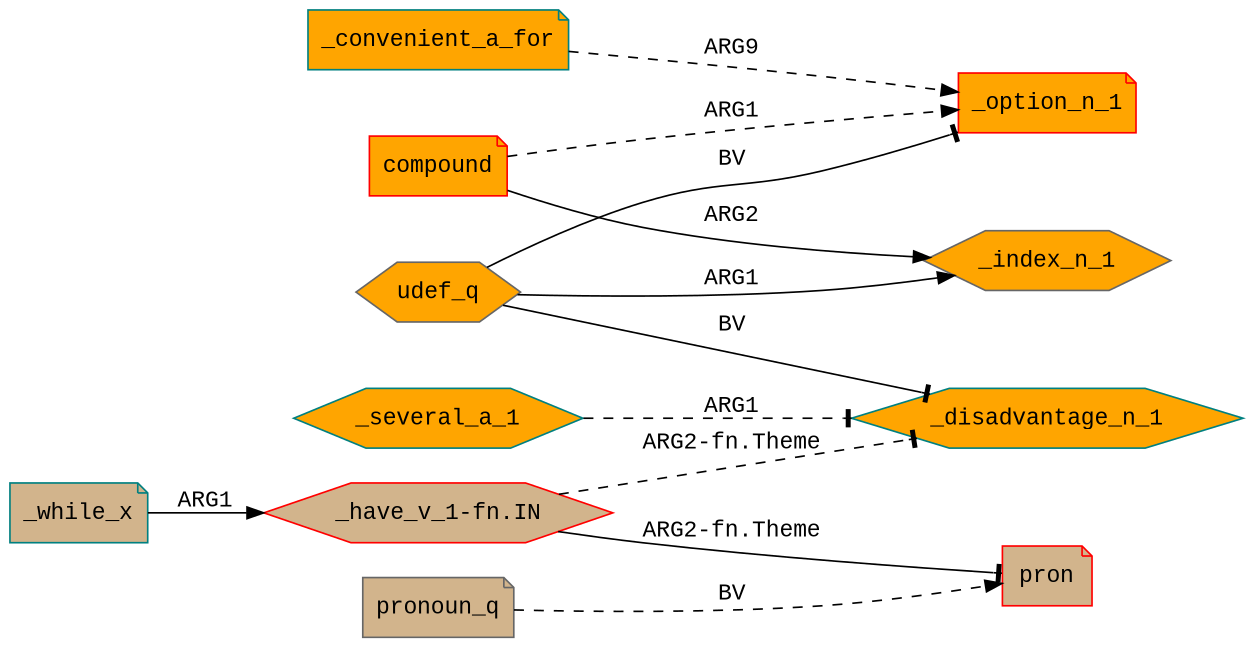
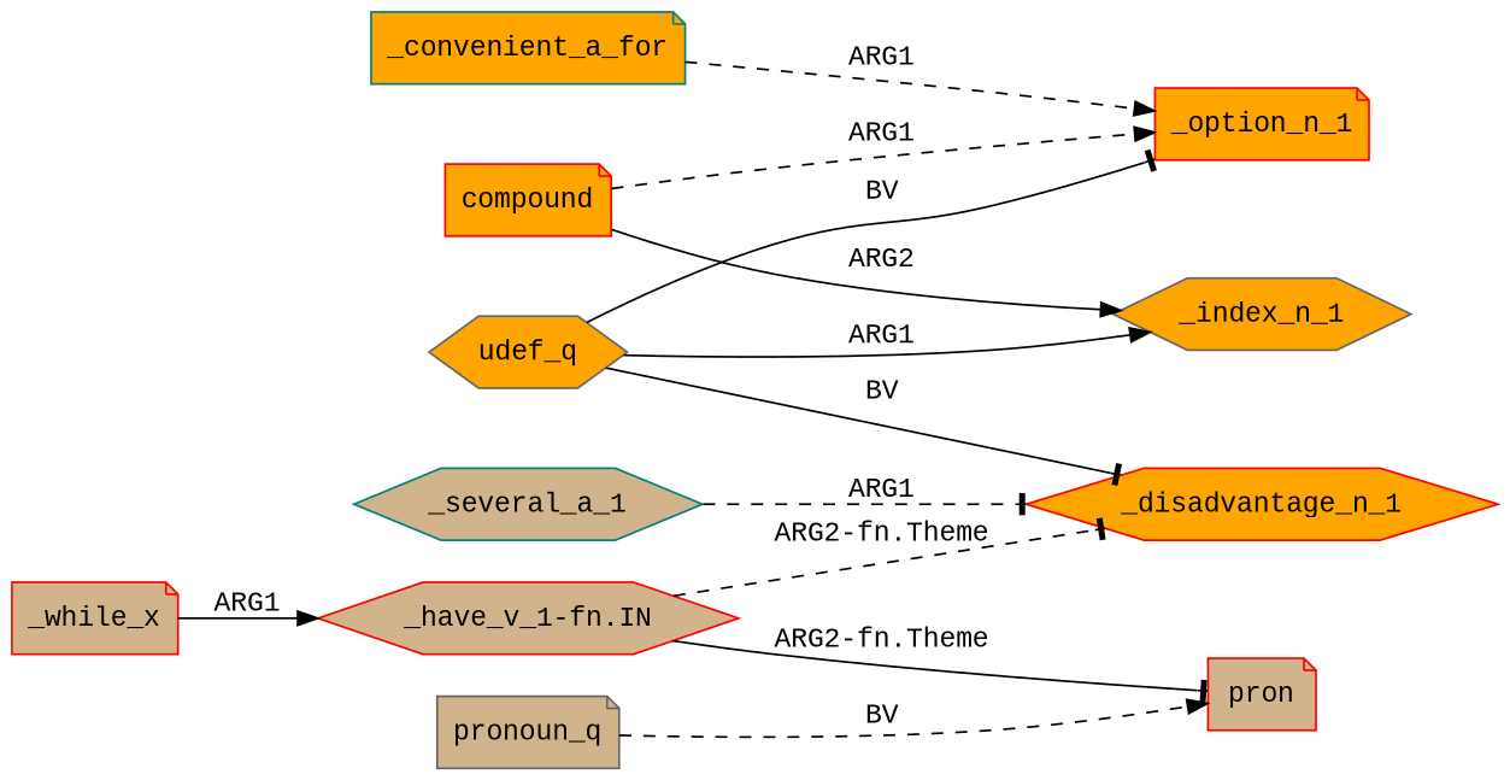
  digraph {
    fontname="Liberation Mono"
    rankdir=LR
    node [color=red fillcolor=orange fontname="Liberation Mono" shape=note style=filled]
    edge [arrowhead=normal fontname="Liberation Mono" style=solid]
    _convenient_a_for [color=teal]
    _option_n_1
-   _several_a_1 [color=teal shape=hexagon]
-   _disadvantage_n_1 [color=teal shape=hexagon]
+   _several_a_1 [color=teal fillcolor=tan shape=hexagon]
+   _disadvantage_n_1 [shape=hexagon]
    compound
    _index_n_1 [color=gray40 shape=hexagon]
    udef_q [color=gray40 shape=hexagon]
    "_have_v_1-fn.IN" [fillcolor=tan shape=hexagon]
    pron [fillcolor=tan]
-   _while_x [color=teal fillcolor=tan]
+   _while_x [fillcolor=tan]
    pronoun_q [color=gray40 fillcolor=tan]
-   _convenient_a_for -> _option_n_1 [label=ARG9 style=dashed]
+   _convenient_a_for -> _option_n_1 [label=ARG1 style=dashed]
    _several_a_1 -> _disadvantage_n_1 [arrowhead=tee label=ARG1 style=dashed]
    compound -> _option_n_1 [label=ARG1 style=dashed]
    compound -> _index_n_1 [label=ARG2]
    udef_q -> _option_n_1 [arrowhead=tee label=BV]
    udef_q -> _disadvantage_n_1 [arrowhead=tee label=BV]
    udef_q -> _index_n_1 [label=ARG1]
    "_have_v_1-fn.IN" -> _disadvantage_n_1 [arrowhead=tee label="ARG2-fn.Theme" style=dashed]
    "_have_v_1-fn.IN" -> pron [arrowhead=tee label="ARG2-fn.Theme"]
    _while_x -> "_have_v_1-fn.IN" [label=ARG1]
    pronoun_q -> pron [label=BV style=dashed]
  }
